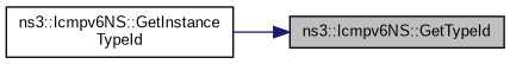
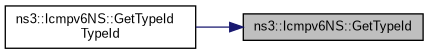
  digraph {
    rankdir=RL
    fontname="Liberation Sans"
    node [color=black fontname="Liberation Sans" fontsize=10 shape=record style=filled]
    n1 [fillcolor=grey75 fontcolor=black height=0.2 label="ns3::Icmpv6NS::GetTypeId" width=0.4]
-   n2 [fillcolor=white height=0.2 label="ns3::Icmpv6NS::GetInstance\lTypeId" width=0.4]
+   n2 [fillcolor=white height=0.2 label="ns3::Icmpv6NS::GetTypeId\lTypeId" width=0.4]
    n1 -> n2 [color=midnightblue dir=back fontname="Liberation Sans" fontsize=10 labelfontname=Helvetica labelfontsize=10 style=solid]
  }
